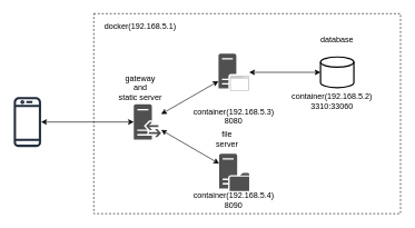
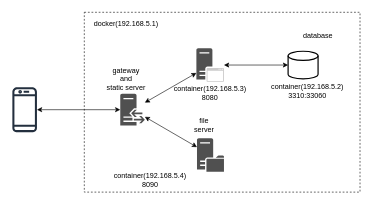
  <mxCell id="0" />
  <mxCell id="1" parent="0" />
  <mxCell id="2" value="" style="rounded=0;whiteSpace=wrap;html=1;dashed=1;" parent="1" vertex="1"><mxGeometry x="140" y="20" width="460" height="300" as="geometry" /></mxCell>
  <mxCell id="3" value="" style="strokeWidth=2;html=1;shape=mxgraph.flowchart.database;whiteSpace=wrap;" parent="1" vertex="1"><mxGeometry x="480" y="85" width="50" height="46" as="geometry" /></mxCell>
  <mxCell id="4" value="" style="pointerEvents=1;shadow=0;dashed=0;html=1;strokeColor=none;fillColor=#505050;labelPosition=center;verticalLabelPosition=bottom;verticalAlign=top;outlineConnect=0;align=center;shape=mxgraph.office.servers.reverse_proxy;" parent="1" vertex="1"><mxGeometry x="200" y="156" width="41" height="53" as="geometry" /></mxCell>
  <mxCell id="5" value="" style="pointerEvents=1;shadow=0;dashed=0;html=1;strokeColor=none;fillColor=#505050;labelPosition=center;verticalLabelPosition=bottom;verticalAlign=top;outlineConnect=0;align=center;shape=mxgraph.office.servers.application_server_ghosted;" parent="1" vertex="1"><mxGeometry x="327" y="80" width="46" height="56" as="geometry" /></mxCell>
  <mxCell id="6" value="" style="pointerEvents=1;shadow=0;dashed=0;html=1;strokeColor=none;fillColor=#505050;labelPosition=center;verticalLabelPosition=bottom;verticalAlign=top;outlineConnect=0;align=center;shape=mxgraph.office.servers.file_server;" parent="1" vertex="1"><mxGeometry x="328" y="230" width="45" height="56" as="geometry" /></mxCell>
  <mxCell id="7" value="" style="outlineConnect=0;fontColor=#232F3E;gradientColor=none;fillColor=#232F3E;strokeColor=none;dashed=0;verticalLabelPosition=bottom;verticalAlign=top;align=center;html=1;fontSize=12;fontStyle=0;aspect=fixed;pointerEvents=1;shape=mxgraph.aws4.mobile_client;" parent="1" vertex="1"><mxGeometry x="20" y="143.5" width="41" height="78" as="geometry" /></mxCell>
  <mxCell id="8" value="" style="endArrow=classic;startArrow=classic;html=1;" parent="1" source="7" target="4" edge="1"><mxGeometry width="50" height="50" relative="1" as="geometry"><mxPoint x="20" y="410" as="sourcePoint" /><mxPoint x="70" y="360" as="targetPoint" /></mxGeometry></mxCell>
  <mxCell id="9" value="" style="endArrow=classic;startArrow=classic;html=1;" parent="1" source="4" target="5" edge="1"><mxGeometry width="50" height="50" relative="1" as="geometry"><mxPoint x="20" y="410" as="sourcePoint" /><mxPoint x="70" y="360" as="targetPoint" /></mxGeometry></mxCell>
  <mxCell id="10" value="" style="endArrow=classic;startArrow=classic;html=1;" parent="1" source="4" target="6" edge="1"><mxGeometry width="50" height="50" relative="1" as="geometry"><mxPoint x="20" y="410" as="sourcePoint" /><mxPoint x="70" y="360" as="targetPoint" /></mxGeometry></mxCell>
  <mxCell id="11" value="" style="endArrow=classic;startArrow=classic;html=1;" parent="1" source="5" target="3" edge="1"><mxGeometry width="50" height="50" relative="1" as="geometry"><mxPoint x="20" y="410" as="sourcePoint" /><mxPoint x="70" y="360" as="targetPoint" /></mxGeometry></mxCell>
  <mxCell id="12" value="gateway&lt;br&gt;and&lt;br&gt;static server&lt;br&gt;" style="text;html=1;strokeColor=none;fillColor=none;align=center;verticalAlign=middle;whiteSpace=wrap;rounded=0;dashed=1;" parent="1" vertex="1"><mxGeometry x="150" y="120" width="120" height="21" as="geometry" /></mxCell>
- <mxCell id="13" value="database" style="text;html=1;strokeColor=none;fillColor=none;align=center;verticalAlign=middle;whiteSpace=wrap;rounded=0;dashed=1;" parent="1" vertex="1"><mxGeometry x="485" y="50" width="40" height="20" as="geometry" /></mxCell>
+ <mxCell id="13" value="database" style="text;html=1;strokeColor=none;fillColor=none;align=center;verticalAlign=middle;whiteSpace=wrap;rounded=0;dashed=1;" parent="1" vertex="1"><mxGeometry x="510" y="50" width="40" height="20" as="geometry" /></mxCell>
  <mxCell id="14" value="file server" style="text;html=1;strokeColor=none;fillColor=none;align=center;verticalAlign=middle;whiteSpace=wrap;rounded=0;dashed=1;" parent="1" vertex="1"><mxGeometry x="320" y="199" width="40" height="20" as="geometry" /></mxCell>
  <mxCell id="15" value="docker(&lt;span&gt;192.168.5.1)&lt;/span&gt;" style="text;html=1;strokeColor=none;fillColor=none;align=center;verticalAlign=middle;whiteSpace=wrap;rounded=0;dashed=1;" parent="1" vertex="1"><mxGeometry x="150" y="30" width="120" height="20" as="geometry" /></mxCell>
- <mxCell id="16" value="container(&lt;span&gt;192.168.5.3)&lt;br&gt;8080&lt;br&gt;&lt;/span&gt;" style="text;html=1;strokeColor=none;fillColor=none;align=center;verticalAlign=middle;whiteSpace=wrap;rounded=0;dashed=1;" parent="1" vertex="1"><mxGeometry x="280" y="163.5" width="140" height="20" as="geometry" /></mxCell>
- <mxCell id="17" value="container(&lt;span&gt;192.168.5.2)&lt;br&gt;&lt;/span&gt;&lt;span&gt;3310:33060&lt;/span&gt;&lt;span&gt;&lt;br&gt;&lt;/span&gt;" style="text;html=1;strokeColor=none;fillColor=none;align=center;verticalAlign=middle;whiteSpace=wrap;rounded=0;dashed=1;" parent="1" vertex="1"><mxGeometry x="430" y="141" width="135" height="20" as="geometry" /></mxCell>
- <mxCell id="18" value="container(192.168.5.4)&lt;br&gt;8090&lt;br&gt;" style="text;html=1;strokeColor=none;fillColor=none;align=center;verticalAlign=middle;whiteSpace=wrap;rounded=0;dashed=1;" parent="1" vertex="1"><mxGeometry x="290" y="290" width="120" height="20" as="geometry" /></mxCell>
+ <mxCell id="16" value="container(&lt;span&gt;192.168.5.3)&lt;br&gt;8080&lt;br&gt;&lt;/span&gt;" style="text;html=1;strokeColor=none;fillColor=none;align=center;verticalAlign=middle;whiteSpace=wrap;rounded=0;dashed=1;" parent="1" vertex="1"><mxGeometry x="280" y="143.5" width="140" height="20" as="geometry" /></mxCell>
+ <mxCell id="17" value="container(&lt;span&gt;192.168.5.2)&lt;br&gt;&lt;/span&gt;&lt;span&gt;3310:33060&lt;/span&gt;&lt;span&gt;&lt;br&gt;&lt;/span&gt;" style="text;html=1;strokeColor=none;fillColor=none;align=center;verticalAlign=middle;whiteSpace=wrap;rounded=0;dashed=1;" parent="1" vertex="1"><mxGeometry x="445" y="141" width="135" height="20" as="geometry" /></mxCell>
+ <mxCell id="18" value="container(192.168.5.4)&lt;br&gt;8090&lt;br&gt;" style="text;html=1;strokeColor=none;fillColor=none;align=center;verticalAlign=middle;whiteSpace=wrap;rounded=0;dashed=1;" parent="1" vertex="1"><mxGeometry x="190" y="290" width="120" height="20" as="geometry" /></mxCell>
